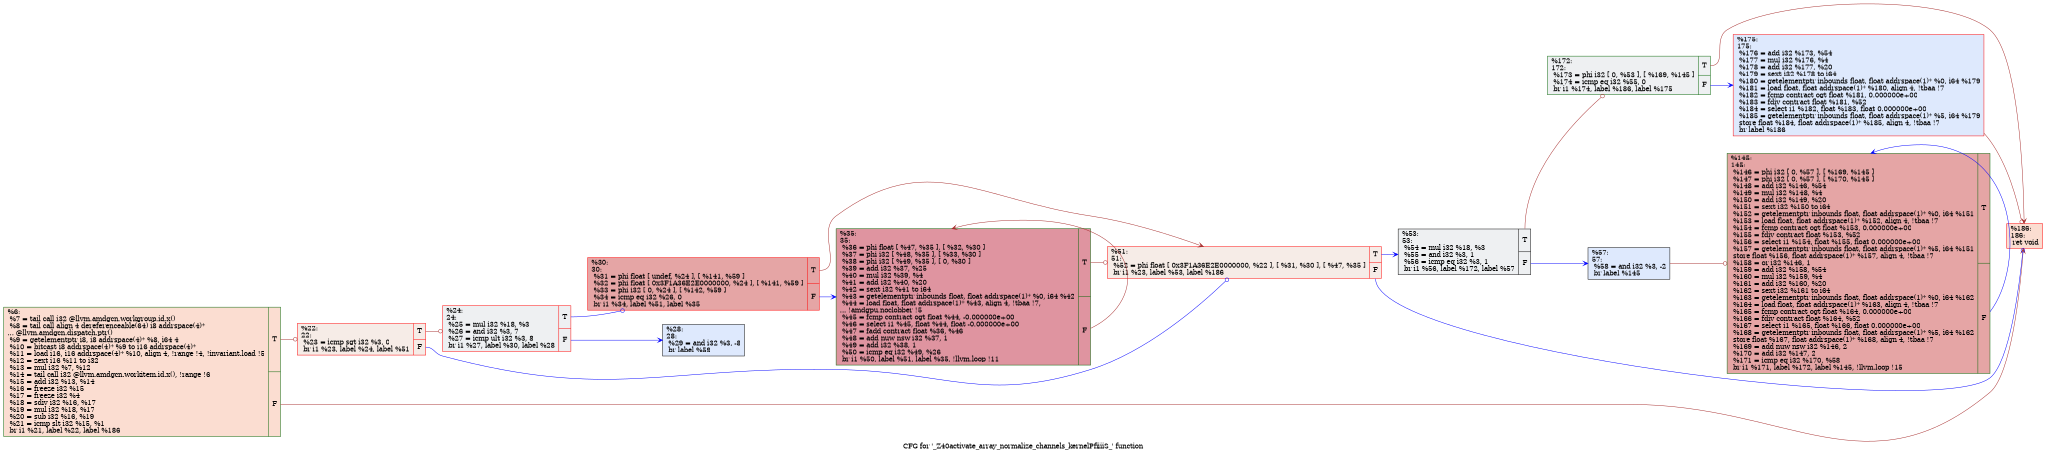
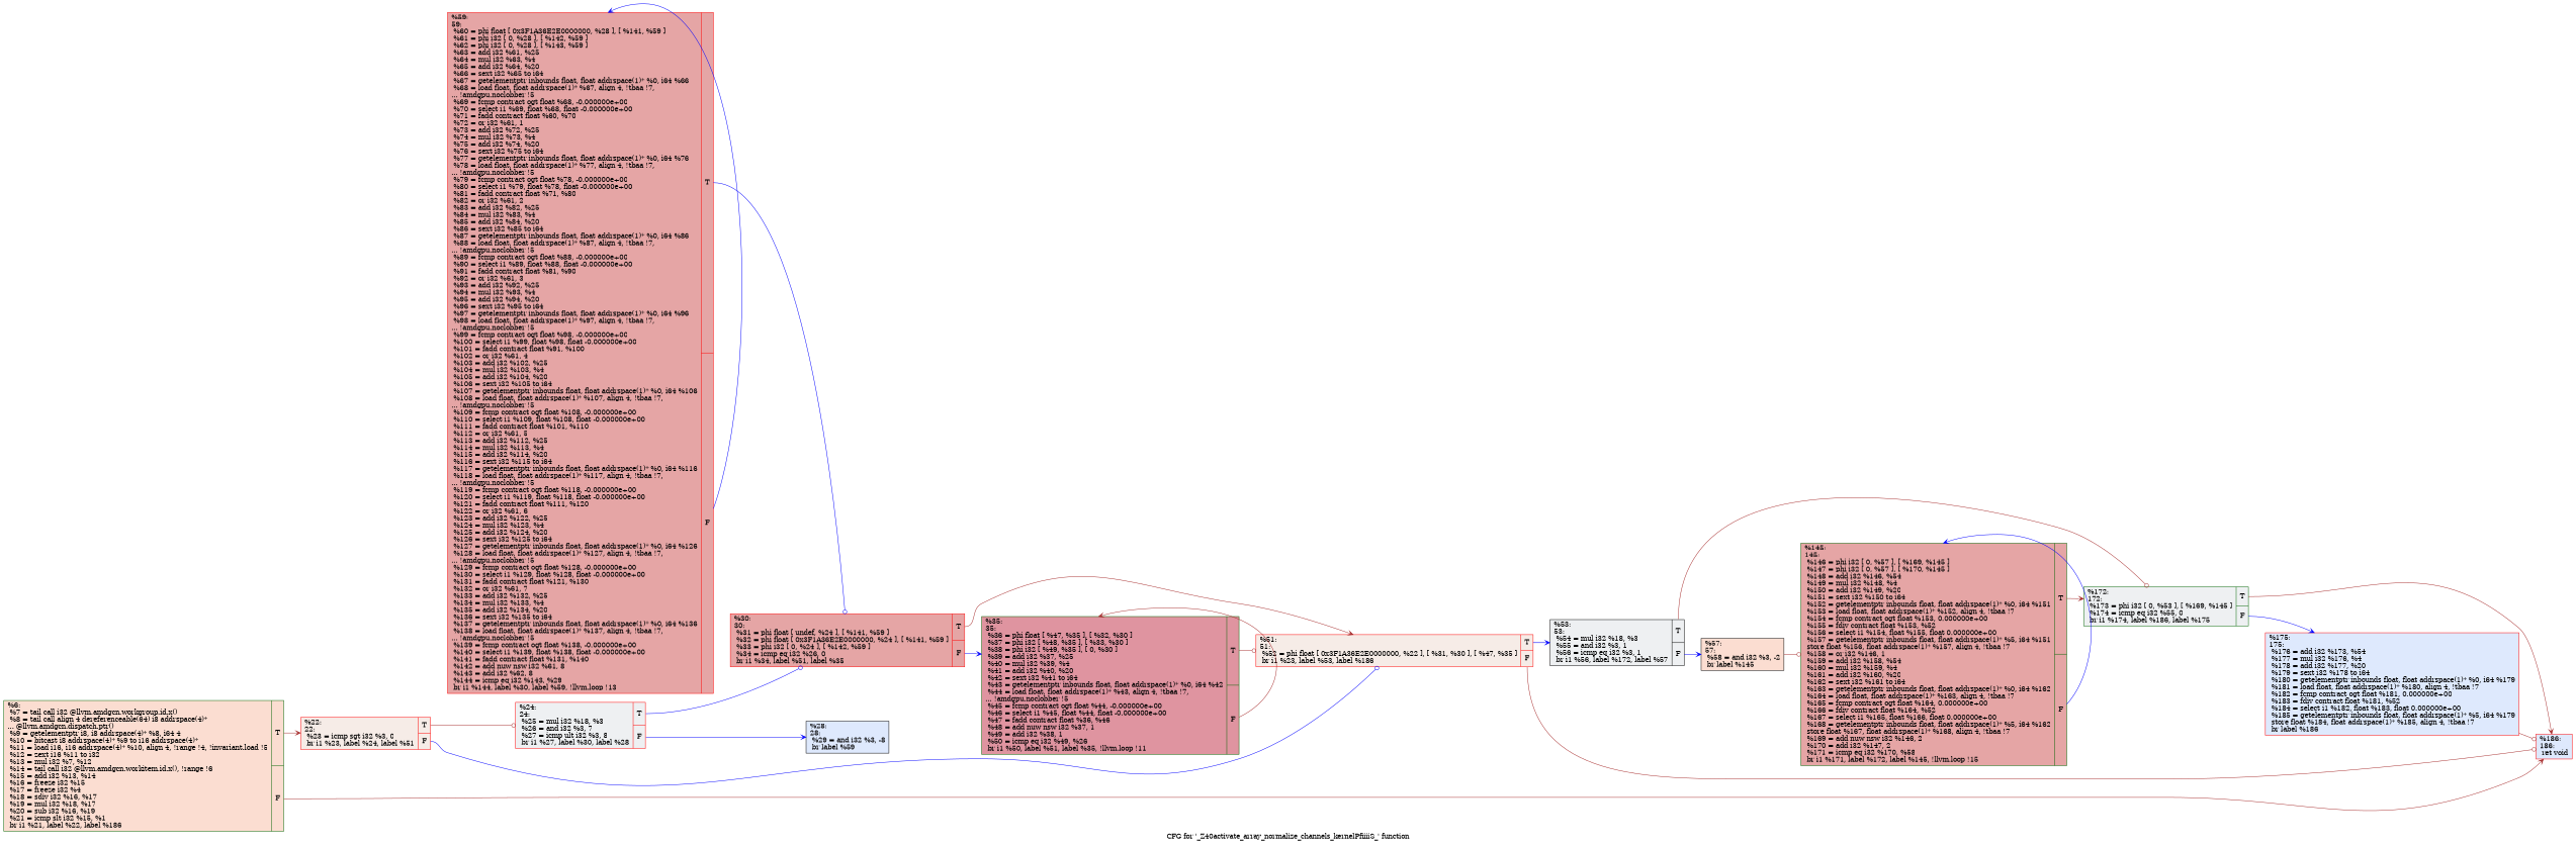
  digraph {
    fontname="DejaVu Serif"
    label="CFG for '_Z40activate_array_normalize_channels_kernelPfiiiiS_' function"
    rankdir=LR
    node [color=red fillcolor="#d9dce170" fontname="DejaVu Serif" shape=record style=filled]
    edge [arrowhead=vee color=brown fontname="DejaVu Serif" tailport=s0]
    n1 [color=darkgreen fillcolor="#f7b39670" label="{%6:\l  %7 = tail call i32 @llvm.amdgcn.workgroup.id.x()\l  %8 = tail call align 4 dereferenceable(64) i8 addrspace(4)*\l... @llvm.amdgcn.dispatch.ptr()\l  %9 = getelementptr i8, i8 addrspace(4)* %8, i64 4\l  %10 = bitcast i8 addrspace(4)* %9 to i16 addrspace(4)*\l  %11 = load i16, i16 addrspace(4)* %10, align 4, !range !4, !invariant.load !5\l  %12 = zext i16 %11 to i32\l  %13 = mul i32 %7, %12\l  %14 = tail call i32 @llvm.amdgcn.workitem.id.x(), !range !6\l  %15 = add i32 %13, %14\l  %16 = freeze i32 %15\l  %17 = freeze i32 %4\l  %18 = sdiv i32 %16, %17\l  %19 = mul i32 %18, %17\l  %20 = sub i32 %16, %19\l  %21 = icmp slt i32 %15, %1\l  br i1 %21, label %22, label %186\l|{<s0>T|<s1>F}}"]
    n2 [fillcolor="#ead5c970" label="{%22:\l22:                                               \l  %23 = icmp sgt i32 %3, 0\l  br i1 %23, label %24, label %51\l|{<s0>T|<s1>F}}"]
-   n3 [fillcolor="#f7b39670" label="{%186:\l186:                                              \l  ret void\l}"]
+   n3 [fillcolor="#b5cdfa70" label="{%186:\l186:                                              \l  ret void\l}"]
    n4 [label="{%24:\l24:                                               \l  %25 = mul i32 %18, %3\l  %26 = and i32 %3, 7\l  %27 = icmp ult i32 %3, 8\l  br i1 %27, label %30, label %28\l|{<s0>T|<s1>F}}"]
    n5 [fillcolor="#ead5c970" label="{%51:\l51:                                               \l  %52 = phi float [ 0x3F1A36E2E0000000, %22 ], [ %31, %30 ], [ %47, %35 ]\l  br i1 %23, label %53, label %186\l|{<s0>T|<s1>F}}"]
    n6 [fillcolor="#c5333470" label="{%30:\l30:                                               \l  %31 = phi float [ undef, %24 ], [ %141, %59 ]\l  %32 = phi float [ 0x3F1A36E2E0000000, %24 ], [ %141, %59 ]\l  %33 = phi i32 [ 0, %24 ], [ %142, %59 ]\l  %34 = icmp eq i32 %26, 0\l  br i1 %34, label %51, label %35\l|{<s0>T|<s1>F}}"]
    n7 [color=black fillcolor="#b5cdfa70" label="{%28:\l28:                                               \l  %29 = and i32 %3, -8\l  br label %59\l}"]
    n8 [color=black label="{%53:\l53:                                               \l  %54 = mul i32 %18, %3\l  %55 = and i32 %3, 1\l  %56 = icmp eq i32 %3, 1\l  br i1 %56, label %172, label %57\l|{<s0>T|<s1>F}}"]
    n9 [color=darkgreen fillcolor="#b70d2870" label="{%35:\l35:                                               \l  %36 = phi float [ %47, %35 ], [ %32, %30 ]\l  %37 = phi i32 [ %48, %35 ], [ %33, %30 ]\l  %38 = phi i32 [ %49, %35 ], [ 0, %30 ]\l  %39 = add i32 %37, %25\l  %40 = mul i32 %39, %4\l  %41 = add i32 %40, %20\l  %42 = sext i32 %41 to i64\l  %43 = getelementptr inbounds float, float addrspace(1)* %0, i64 %42\l  %44 = load float, float addrspace(1)* %43, align 4, !tbaa !7,\l... !amdgpu.noclobber !5\l  %45 = fcmp contract ogt float %44, -0.000000e+00\l  %46 = select i1 %45, float %44, float -0.000000e+00\l  %47 = fadd contract float %36, %46\l  %48 = add nuw nsw i32 %37, 1\l  %49 = add i32 %38, 1\l  %50 = icmp eq i32 %49, %26\l  br i1 %50, label %51, label %35, !llvm.loop !11\l|{<s0>T|<s1>F}}"]
    n10 [color=darkgreen label="{%172:\l172:                                              \l  %173 = phi i32 [ 0, %53 ], [ %169, %145 ]\l  %174 = icmp eq i32 %55, 0\l  br i1 %174, label %186, label %175\l|{<s0>T|<s1>F}}"]
-   n11 [color=black fillcolor="#b5cdfa70" label="{%57:\l57:                                               \l  %58 = and i32 %3, -2\l  br label %145\l}"]
+   n11 [color=black fillcolor="#f7b39670" label="{%57:\l57:                                               \l  %58 = and i32 %3, -2\l  br label %145\l}"]
+   n12 [fillcolor="#c5333470" label="{%59:\l59:                                               \l  %60 = phi float [ 0x3F1A36E2E0000000, %28 ], [ %141, %59 ]\l  %61 = phi i32 [ 0, %28 ], [ %142, %59 ]\l  %62 = phi i32 [ 0, %28 ], [ %143, %59 ]\l  %63 = add i32 %61, %25\l  %64 = mul i32 %63, %4\l  %65 = add i32 %64, %20\l  %66 = sext i32 %65 to i64\l  %67 = getelementptr inbounds float, float addrspace(1)* %0, i64 %66\l  %68 = load float, float addrspace(1)* %67, align 4, !tbaa !7,\l... !amdgpu.noclobber !5\l  %69 = fcmp contract ogt float %68, -0.000000e+00\l  %70 = select i1 %69, float %68, float -0.000000e+00\l  %71 = fadd contract float %60, %70\l  %72 = or i32 %61, 1\l  %73 = add i32 %72, %25\l  %74 = mul i32 %73, %4\l  %75 = add i32 %74, %20\l  %76 = sext i32 %75 to i64\l  %77 = getelementptr inbounds float, float addrspace(1)* %0, i64 %76\l  %78 = load float, float addrspace(1)* %77, align 4, !tbaa !7,\l... !amdgpu.noclobber !5\l  %79 = fcmp contract ogt float %78, -0.000000e+00\l  %80 = select i1 %79, float %78, float -0.000000e+00\l  %81 = fadd contract float %71, %80\l  %82 = or i32 %61, 2\l  %83 = add i32 %82, %25\l  %84 = mul i32 %83, %4\l  %85 = add i32 %84, %20\l  %86 = sext i32 %85 to i64\l  %87 = getelementptr inbounds float, float addrspace(1)* %0, i64 %86\l  %88 = load float, float addrspace(1)* %87, align 4, !tbaa !7,\l... !amdgpu.noclobber !5\l  %89 = fcmp contract ogt float %88, -0.000000e+00\l  %90 = select i1 %89, float %88, float -0.000000e+00\l  %91 = fadd contract float %81, %90\l  %92 = or i32 %61, 3\l  %93 = add i32 %92, %25\l  %94 = mul i32 %93, %4\l  %95 = add i32 %94, %20\l  %96 = sext i32 %95 to i64\l  %97 = getelementptr inbounds float, float addrspace(1)* %0, i64 %96\l  %98 = load float, float addrspace(1)* %97, align 4, !tbaa !7,\l... !amdgpu.noclobber !5\l  %99 = fcmp contract ogt float %98, -0.000000e+00\l  %100 = select i1 %99, float %98, float -0.000000e+00\l  %101 = fadd contract float %91, %100\l  %102 = or i32 %61, 4\l  %103 = add i32 %102, %25\l  %104 = mul i32 %103, %4\l  %105 = add i32 %104, %20\l  %106 = sext i32 %105 to i64\l  %107 = getelementptr inbounds float, float addrspace(1)* %0, i64 %106\l  %108 = load float, float addrspace(1)* %107, align 4, !tbaa !7,\l... !amdgpu.noclobber !5\l  %109 = fcmp contract ogt float %108, -0.000000e+00\l  %110 = select i1 %109, float %108, float -0.000000e+00\l  %111 = fadd contract float %101, %110\l  %112 = or i32 %61, 5\l  %113 = add i32 %112, %25\l  %114 = mul i32 %113, %4\l  %115 = add i32 %114, %20\l  %116 = sext i32 %115 to i64\l  %117 = getelementptr inbounds float, float addrspace(1)* %0, i64 %116\l  %118 = load float, float addrspace(1)* %117, align 4, !tbaa !7,\l... !amdgpu.noclobber !5\l  %119 = fcmp contract ogt float %118, -0.000000e+00\l  %120 = select i1 %119, float %118, float -0.000000e+00\l  %121 = fadd contract float %111, %120\l  %122 = or i32 %61, 6\l  %123 = add i32 %122, %25\l  %124 = mul i32 %123, %4\l  %125 = add i32 %124, %20\l  %126 = sext i32 %125 to i64\l  %127 = getelementptr inbounds float, float addrspace(1)* %0, i64 %126\l  %128 = load float, float addrspace(1)* %127, align 4, !tbaa !7,\l... !amdgpu.noclobber !5\l  %129 = fcmp contract ogt float %128, -0.000000e+00\l  %130 = select i1 %129, float %128, float -0.000000e+00\l  %131 = fadd contract float %121, %130\l  %132 = or i32 %61, 7\l  %133 = add i32 %132, %25\l  %134 = mul i32 %133, %4\l  %135 = add i32 %134, %20\l  %136 = sext i32 %135 to i64\l  %137 = getelementptr inbounds float, float addrspace(1)* %0, i64 %136\l  %138 = load float, float addrspace(1)* %137, align 4, !tbaa !7,\l... !amdgpu.noclobber !5\l  %139 = fcmp contract ogt float %138, -0.000000e+00\l  %140 = select i1 %139, float %138, float -0.000000e+00\l  %141 = fadd contract float %131, %140\l  %142 = add nuw nsw i32 %61, 8\l  %143 = add i32 %62, 8\l  %144 = icmp eq i32 %143, %29\l  br i1 %144, label %30, label %59, !llvm.loop !13\l|{<s0>T|<s1>F}}"]
    n13 [fillcolor="#b5cdfa70" label="{%175:\l175:                                              \l  %176 = add i32 %173, %54\l  %177 = mul i32 %176, %4\l  %178 = add i32 %177, %20\l  %179 = sext i32 %178 to i64\l  %180 = getelementptr inbounds float, float addrspace(1)* %0, i64 %179\l  %181 = load float, float addrspace(1)* %180, align 4, !tbaa !7\l  %182 = fcmp contract ogt float %181, 0.000000e+00\l  %183 = fdiv contract float %181, %52\l  %184 = select i1 %182, float %183, float 0.000000e+00\l  %185 = getelementptr inbounds float, float addrspace(1)* %5, i64 %179\l  store float %184, float addrspace(1)* %185, align 4, !tbaa !7\l  br label %186\l}"]
    n14 [color=darkgreen fillcolor="#c5333470" label="{%145:\l145:                                              \l  %146 = phi i32 [ 0, %57 ], [ %169, %145 ]\l  %147 = phi i32 [ 0, %57 ], [ %170, %145 ]\l  %148 = add i32 %146, %54\l  %149 = mul i32 %148, %4\l  %150 = add i32 %149, %20\l  %151 = sext i32 %150 to i64\l  %152 = getelementptr inbounds float, float addrspace(1)* %0, i64 %151\l  %153 = load float, float addrspace(1)* %152, align 4, !tbaa !7\l  %154 = fcmp contract ogt float %153, 0.000000e+00\l  %155 = fdiv contract float %153, %52\l  %156 = select i1 %154, float %155, float 0.000000e+00\l  %157 = getelementptr inbounds float, float addrspace(1)* %5, i64 %151\l  store float %156, float addrspace(1)* %157, align 4, !tbaa !7\l  %158 = or i32 %146, 1\l  %159 = add i32 %158, %54\l  %160 = mul i32 %159, %4\l  %161 = add i32 %160, %20\l  %162 = sext i32 %161 to i64\l  %163 = getelementptr inbounds float, float addrspace(1)* %0, i64 %162\l  %164 = load float, float addrspace(1)* %163, align 4, !tbaa !7\l  %165 = fcmp contract ogt float %164, 0.000000e+00\l  %166 = fdiv contract float %164, %52\l  %167 = select i1 %165, float %166, float 0.000000e+00\l  %168 = getelementptr inbounds float, float addrspace(1)* %5, i64 %162\l  store float %167, float addrspace(1)* %168, align 4, !tbaa !7\l  %169 = add nuw nsw i32 %146, 2\l  %170 = add i32 %147, 2\l  %171 = icmp eq i32 %170, %58\l  br i1 %171, label %172, label %145, !llvm.loop !15\l|{<s0>T|<s1>F}}"]
-   n1 -> n2 [arrowhead=odot]
+   n1 -> n2
    n1 -> n3 [tailport=s1]
    n2 -> n4 [arrowhead=odot]
    n2 -> n5 [arrowhead=odot color=blue tailport=s1]
    n4 -> n6 [arrowhead=odot color=blue]
    n4 -> n7 [color=blue tailport=s1]
-   n5 -> n3 [arrowhead=odot color=blue tailport=s1]
+   n5 -> n3 [arrowhead=odot tailport=s1]
    n5 -> n8 [color=blue]
    n6 -> n5
    n6 -> n9 [color=blue tailport=s1]
    n8 -> n10 [arrowhead=odot]
    n8 -> n11 [color=blue tailport=s1]
    n9 -> n5 [arrowhead=odot]
    n9 -> n9 [tailport=s1]
    n10 -> n3
    n10 -> n13 [color=blue tailport=s1]
    n11 -> n14 [arrowhead=odot]
+   n12 -> n6 [arrowhead=odot color=blue]
+   n12 -> n12 [color=blue tailport=s1]
    n13 -> n3 [arrowhead=odot]
+   n14 -> n10
    n14 -> n14 [color=blue tailport=s1]
  }
